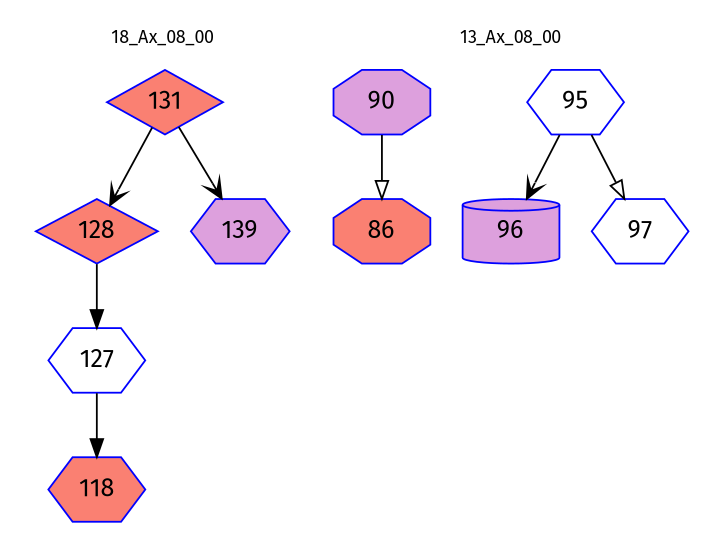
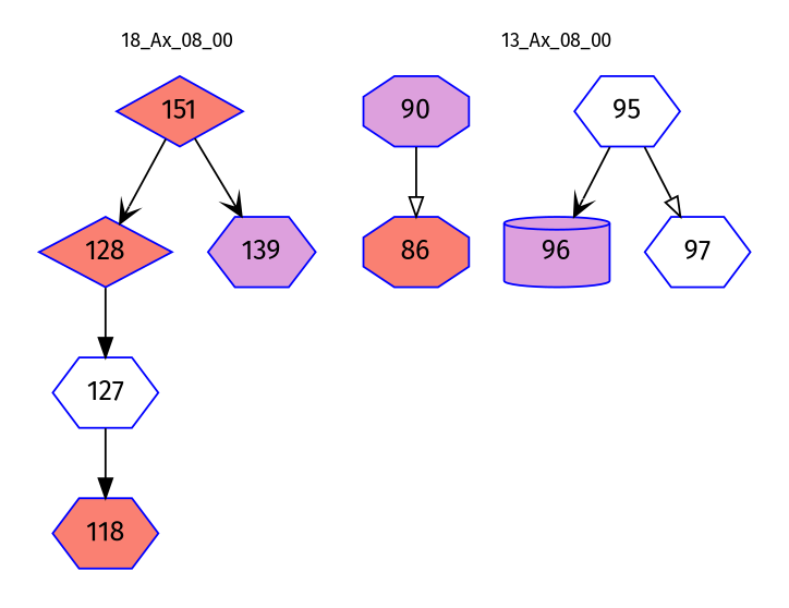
  digraph {
    fontname="Fira Sans"
    node [color=blue fillcolor=salmon fontname="Fira Sans" shape=hexagon style=filled]
    edge [arrowhead=vee color=black fontname="Fira Sans"]
-   n1 [label=131 shape=diamond]
+   n1 [label=151 shape=diamond]
    n2 [label=128 shape=diamond]
    n3 [fillcolor=plum label=139]
    n4 [fillcolor=white label=127]
    n5 [label=118]
    n6 [fillcolor=white label=95]
    n7 [fillcolor=plum label=96 shape=cylinder]
    n8 [fillcolor=white label=97]
    n9 [fillcolor=plum label=90 shape=octagon]
    n10 [label=86 shape=octagon]
    subgraph cluster_1 {
      color=white
      fontsize=10
      label="18_Ax_08_00"
      n1
      n2
      n3
      n4
      n5
    }
    subgraph cluster_2 {
      color=white
      fontsize=10
      label="13_Ax_08_00"
      n6
      n7
      n8
      n9
      n10
    }
    n1 -> n2
    n1 -> n3
    n2 -> n4 [arrowhead=normal]
    n4 -> n5 [arrowhead=normal]
    n6 -> n7
    n6 -> n8 [arrowhead=onormal]
    n9 -> n10 [arrowhead=onormal]
  }
